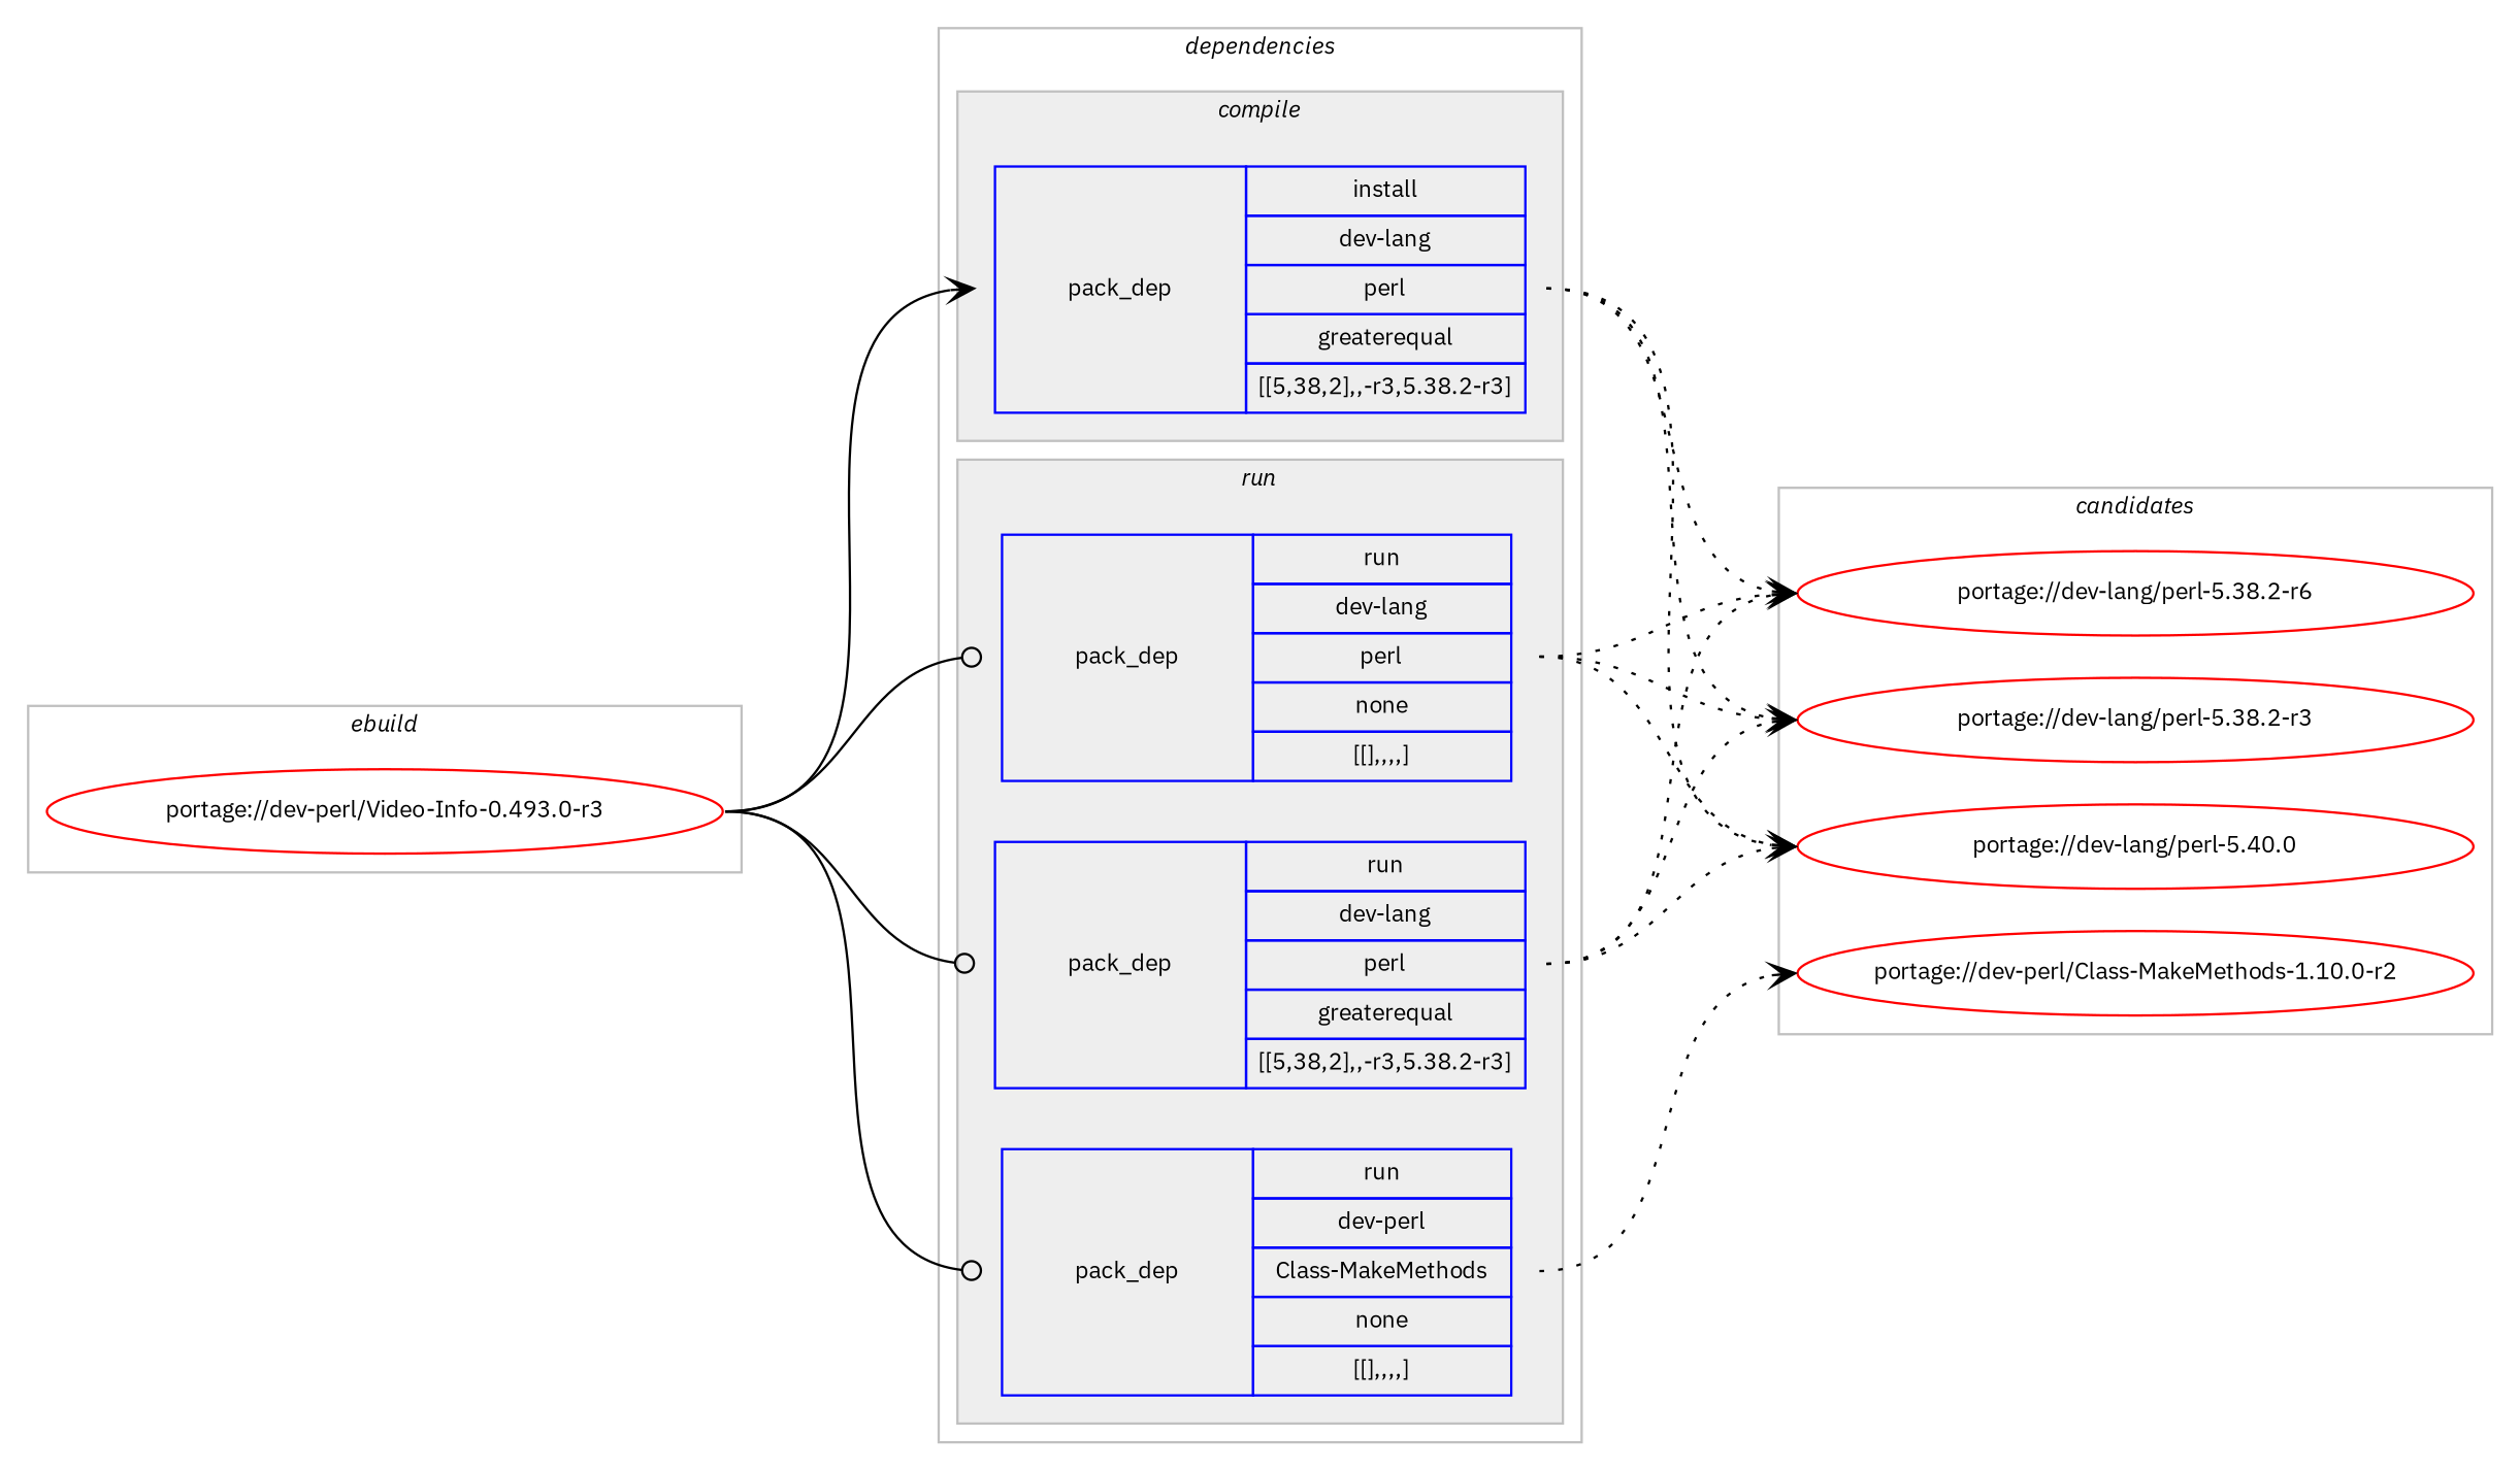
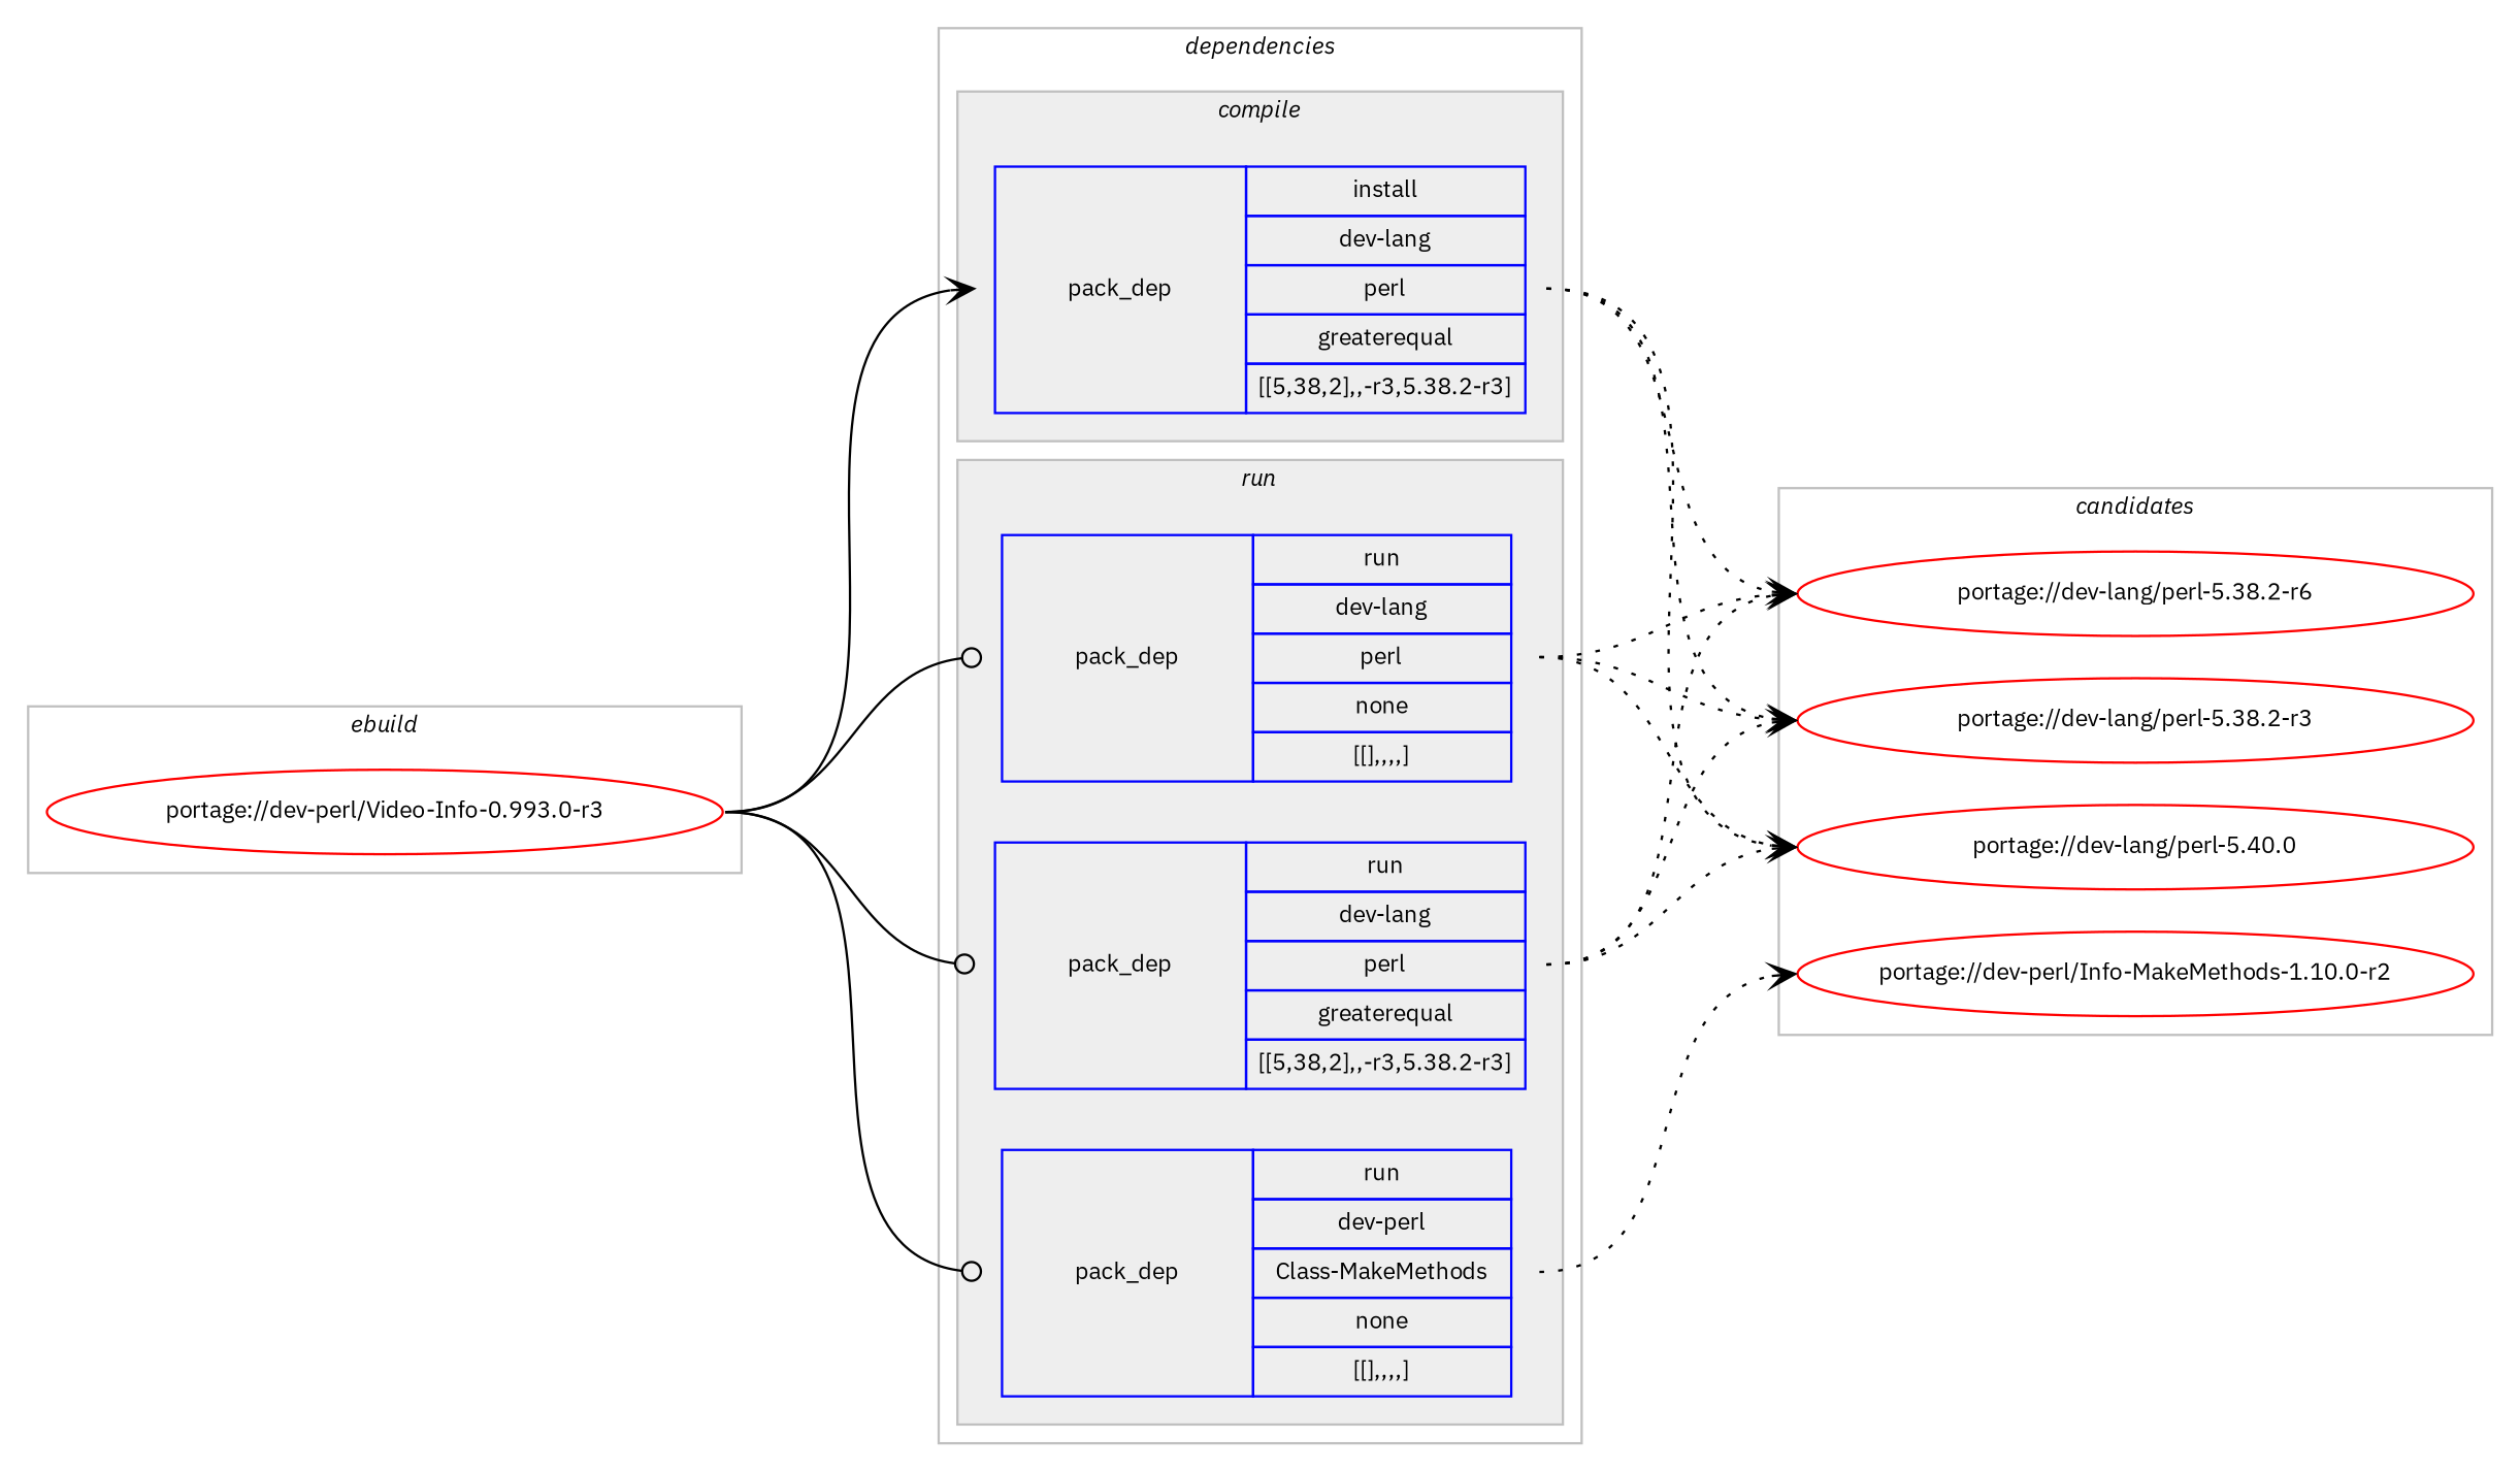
  digraph {
    compound=true
    concentrate=true
    fontname="IBM Plex Sans"
    fontsize=10
    newrank=true
    rankdir=LR
    ranksep=1.5
    node [color=red fontname="IBM Plex Sans" fontsize=10]
    edge [arrowhead=vee fontname="IBM Plex Sans" headport=w style=dotted tailport=e weight=100]
-   n1 [label="portage://dev-perl/Video-Info-0.493.0-r3" width=4]
+   n1 [label="portage://dev-perl/Video-Info-0.993.0-r3" width=4]
    n2 [color=blue label=<<TABLE BORDER="0" CELLBORDER="1" CELLSPACING="0" CELLPADDING="4" WIDTH="220"><TR><TD ROWSPAN="6" CELLPADDING="30">pack_dep</TD></TR><TR><TD WIDTH="110">install</TD></TR><TR><TD>dev-lang</TD></TR><TR><TD>perl</TD></TR><TR><TD>greaterequal</TD></TR><TR><TD>[[5,38,2],,-r3,5.38.2-r3]</TD></TR></TABLE>> shape=none]
    n3 [color=blue label=<<TABLE BORDER="0" CELLBORDER="1" CELLSPACING="0" CELLPADDING="4" WIDTH="220"><TR><TD ROWSPAN="6" CELLPADDING="30">pack_dep</TD></TR><TR><TD WIDTH="110">run</TD></TR><TR><TD>dev-lang</TD></TR><TR><TD>perl</TD></TR><TR><TD>greaterequal</TD></TR><TR><TD>[[5,38,2],,-r3,5.38.2-r3]</TD></TR></TABLE>> shape=none]
    n4 [color=blue label=<<TABLE BORDER="0" CELLBORDER="1" CELLSPACING="0" CELLPADDING="4" WIDTH="220"><TR><TD ROWSPAN="6" CELLPADDING="30">pack_dep</TD></TR><TR><TD WIDTH="110">run</TD></TR><TR><TD>dev-lang</TD></TR><TR><TD>perl</TD></TR><TR><TD>none</TD></TR><TR><TD>[[],,,,]</TD></TR></TABLE>> shape=none]
    n5 [color=blue label=<<TABLE BORDER="0" CELLBORDER="1" CELLSPACING="0" CELLPADDING="4" WIDTH="220"><TR><TD ROWSPAN="6" CELLPADDING="30">pack_dep</TD></TR><TR><TD WIDTH="110">run</TD></TR><TR><TD>dev-perl</TD></TR><TR><TD>Class-MakeMethods</TD></TR><TR><TD>none</TD></TR><TR><TD>[[],,,,]</TD></TR></TABLE>> shape=none]
    n6 [label="portage://dev-lang/perl-5.40.0" width=4]
    n7 [label="portage://dev-lang/perl-5.38.2-r6" width=4]
    n8 [label="portage://dev-lang/perl-5.38.2-r3" width=4]
-   n9 [label="portage://dev-perl/Class-MakeMethods-1.10.0-r2" width=4]
+   n9 [label="portage://dev-perl/Info-MakeMethods-1.10.0-r2" width=4]
    subgraph cluster_1 {
      color=gray
      label=<<i>ebuild</i>>
      n1
    }
    subgraph cluster_2 {
      color=gray
      label=<<i>dependencies</i>>
      subgraph cluster_3 {
        color=gray
        fillcolor="#eeeeee"
        label=<<i>compile</i>>
        style=filled
        subgraph sub_4 {
          color=gray
          fillcolor="#eeeeee"
          label=<<i>compile</i>>
          style=filled
          n2
        }
      }
      subgraph cluster_5 {
        color=gray
        fillcolor="#eeeeee"
        label=<<i>compile and run</i>>
        style=filled
      }
      subgraph cluster_6 {
        color=gray
        fillcolor="#eeeeee"
        label=<<i>run</i>>
        style=filled
        subgraph sub_7 {
          color=gray
          fillcolor="#eeeeee"
          label=<<i>run</i>>
          style=filled
          n3
        }
        subgraph sub_8 {
          color=gray
          fillcolor="#eeeeee"
          label=<<i>run</i>>
          style=filled
          n4
        }
        subgraph sub_9 {
          color=gray
          fillcolor="#eeeeee"
          label=<<i>run</i>>
          style=filled
          n5
        }
      }
    }
    subgraph cluster_10 {
      color=gray
      label=<<i>candidates</i>>
      rank=same
      subgraph sub_11 {
        color=black
        label=<<i>candidates</i>>
        nodesep=1
        rank=same
        n6
        n7
        n8
      }
      subgraph sub_12 {
        color=black
        label=<<i>candidates</i>>
        nodesep=1
        rank=same
        n6
        n7
        n8
      }
      subgraph sub_13 {
        color=black
        label=<<i>candidates</i>>
        nodesep=1
        rank=same
        n6
        n7
        n8
      }
      subgraph sub_14 {
        color=black
        label=<<i>candidates</i>>
        nodesep=1
        rank=same
        n9
      }
    }
    n1 -> n2 [style=solid weight=20]
    n1 -> n3 [arrowhead=odot style=solid weight=20]
    n1 -> n4 [arrowhead=odot style=solid weight=20]
    n1 -> n5 [arrowhead=odot style=solid weight=20]
    n2 -> n6
    n2 -> n7
    n2 -> n8
    n3 -> n6
    n3 -> n7
    n3 -> n8
    n4 -> n6
    n4 -> n7
    n4 -> n8
    n5 -> n9
  }
